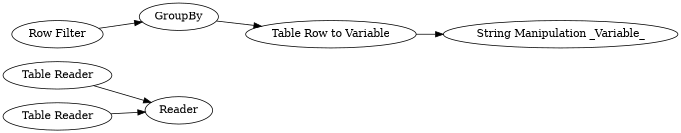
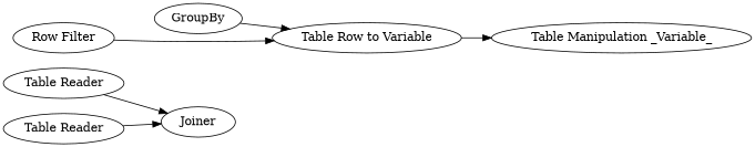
  digraph {
    rankdir=LR
    n1 [label="Table Reader"]
-   n2 [label=Reader]
+   n2 [label=Joiner]
    n3 [label="Table Reader"]
    n4 [label="Row Filter"]
    n5 [label=GroupBy]
    n6 [label="Table Row to Variable"]
-   n7 [label="String Manipulation _Variable_"]
+   n7 [label="Table Manipulation _Variable_"]
    n1 -> n2
    n3 -> n2
-   n4 -> n5
+   n4 -> n6
    n5 -> n6
    n6 -> n7
  }
